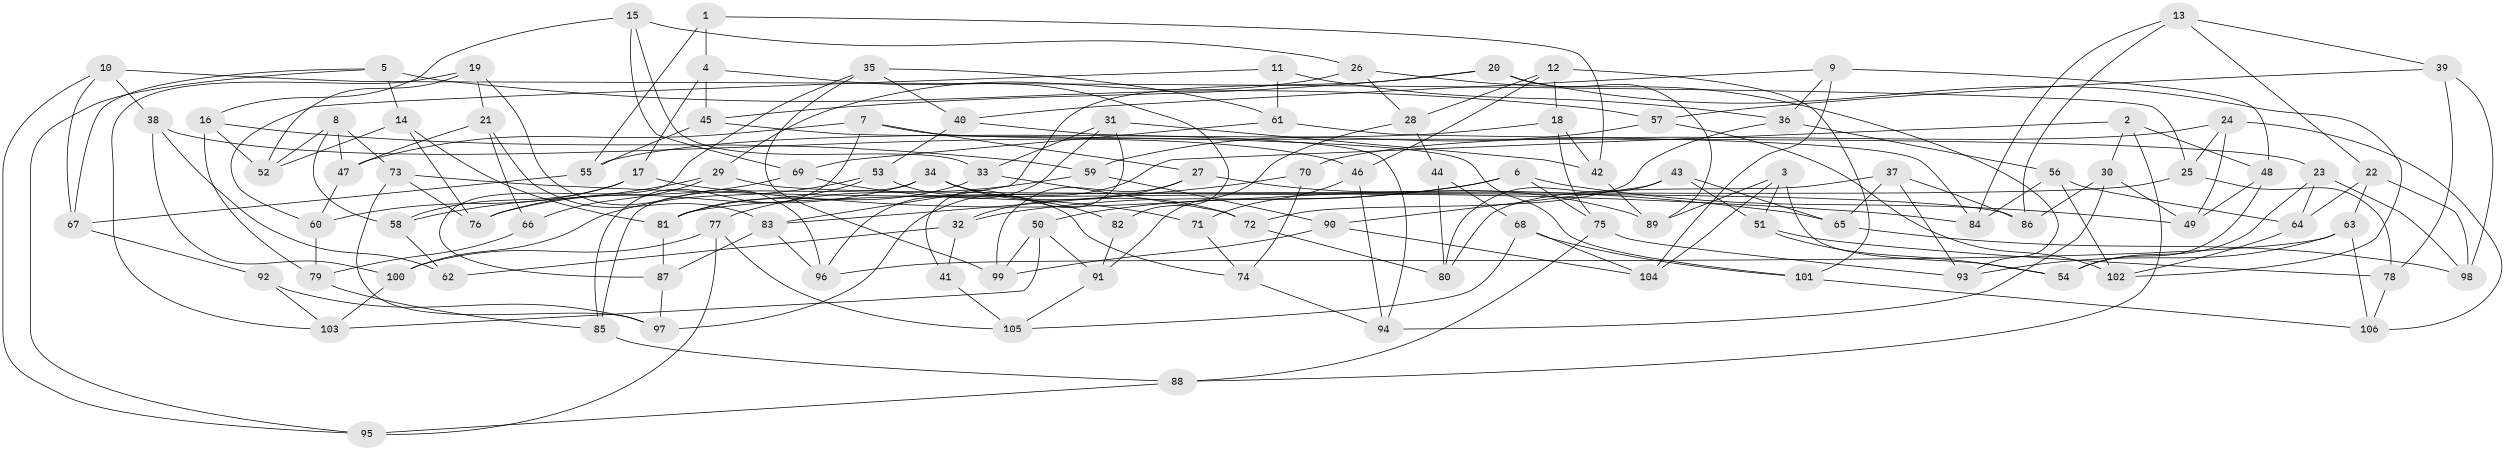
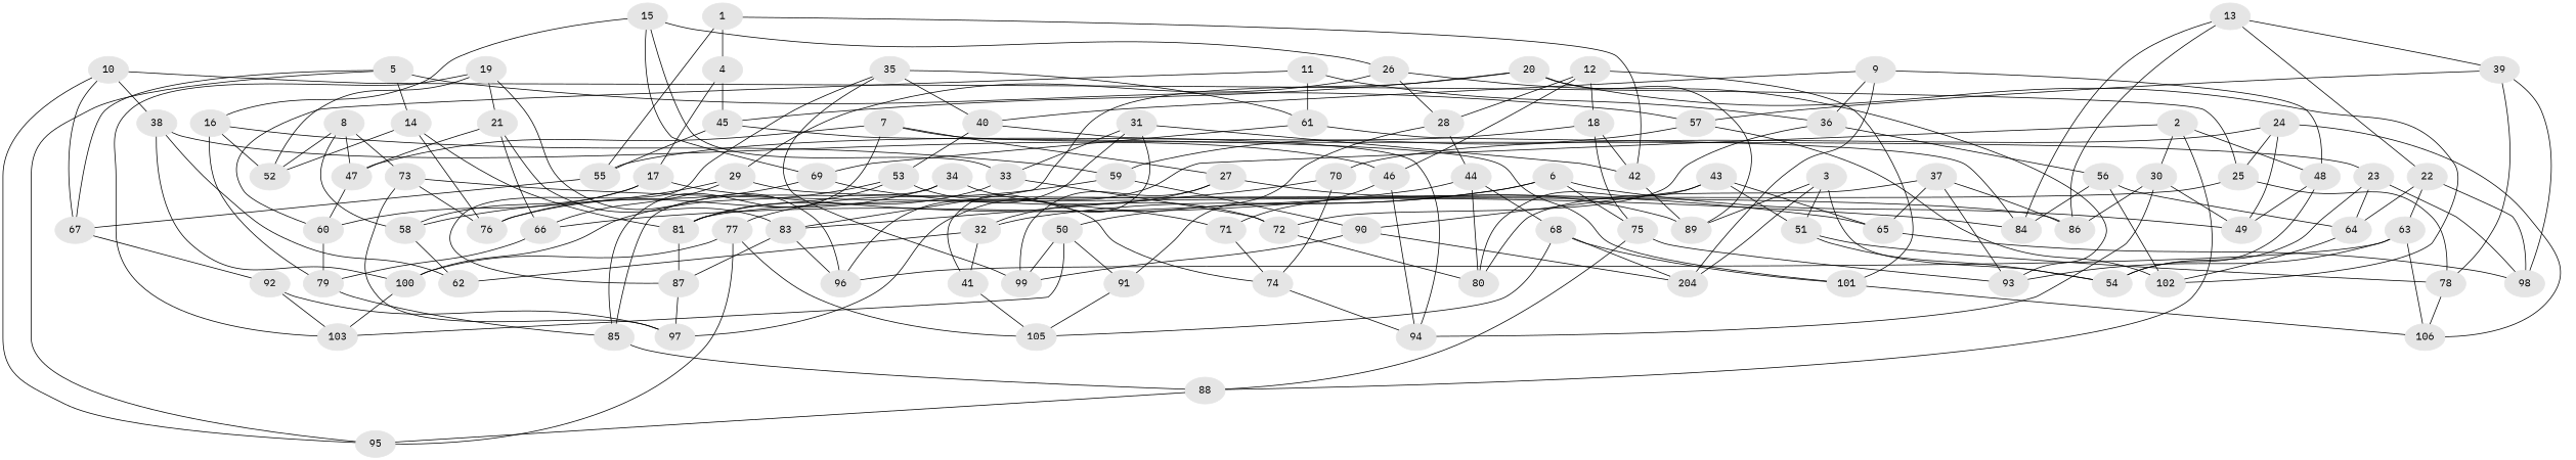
  graph {
    fontname="IBM Plex Mono"
    node [color=gray90 fontname="IBM Plex Mono" style=filled]
    edge [fontname="IBM Plex Mono"]
    1
    4
    42
    55
    17
    45
-   82
    89
    67
    2
    30
    48
    88
    97
    49
    86
    94
    54
    95
    3
    51
-   104
+   104 [label=204]
    78
    58
    60
    65
    101
    91
    5
    14
    57
    52
    76
    81
    59
    102
    92
    6
    32
    50
    75
    62
    41
    103
    99
    93
    7
    23
    27
    47
    85
    64
    98
    8
    73
    84
    9
    36
    40
    72
    56
    53
    10
    25
    38
    46
    100
    11
    61
    79
    69
    70
    83
    74
    12
    18
    28
    44
    71
    106
    13
    22
    39
    63
    87
    15
    16
    26
    33
    29
    90
    77
    19
    21
    96
    66
    20
    105
    24
    80
    68
    31
    34
    35
    37
    43
    1 -- 4
    1 -- 42
    1 -- 55
    4 -- 17
    4 -- 45
-   4 -- 82
    42 -- 89
    55 -- 67
    17 -- 58
    17 -- 60
    17 -- 65
    45 -- 55
    45 -- 101
-   82 -- 91
    67 -- 92
    2 -- 30
    2 -- 48
    2 -- 88
    2 -- 97
    30 -- 49
    30 -- 86
    30 -- 94
    48 -- 49
    48 -- 54
    88 -- 95
    3 -- 89
    3 -- 54
    3 -- 51
    3 -- 104
    51 -- 54
    51 -- 78
    78 -- 106
    58 -- 62
    60 -- 79
    65 -- 98
    101 -- 106
    91 -- 105
    5 -- 67
    5 -- 95
    5 -- 14
    5 -- 57
    14 -- 52
    14 -- 76
    14 -- 81
    57 -- 59
    57 -- 102
    81 -- 87
    59 -- 90
    59 -- 77
    92 -- 97
    92 -- 103
    6 -- 49
    6 -- 32
    6 -- 50
    6 -- 75
    32 -- 62
    32 -- 41
    50 -- 91
    50 -- 103
    50 -- 99
    75 -- 88
    75 -- 93
    41 -- 105
    7 -- 23
    7 -- 27
    7 -- 47
    7 -- 85
    23 -- 54
    23 -- 64
    23 -- 98
    27 -- 89
    27 -- 32
    27 -- 99
    47 -- 60
    85 -- 88
    64 -- 102
    8 -- 58
    8 -- 52
    8 -- 47
    8 -- 73
    73 -- 97
    73 -- 76
    73 -- 84
    9 -- 48
    9 -- 104
    9 -- 36
    9 -- 40
    36 -- 72
    36 -- 56
    40 -- 94
    40 -- 53
    72 -- 80
    56 -- 102
    56 -- 64
    56 -- 84
    53 -- 81
    53 -- 100
    53 -- 74
    10 -- 67
    10 -- 95
    10 -- 25
    10 -- 38
    25 -- 78
    25 -- 81
    38 -- 62
    38 -- 46
    38 -- 100
    46 -- 94
    46 -- 71
    100 -- 103
    11 -- 60
    11 -- 36
    11 -- 61
    61 -- 84
    61 -- 69
    79 -- 85
    69 -- 76
    69 -- 71
    70 -- 83
    70 -- 74
    83 -- 87
    83 -- 96
    74 -- 94
    12 -- 101
    12 -- 46
    12 -- 18
    12 -- 28
    18 -- 42
    18 -- 55
    18 -- 75
    28 -- 91
    28 -- 44
+   44 -- 66
    44 -- 80
    44 -- 68
    71 -- 74
    13 -- 86
    13 -- 84
    13 -- 22
    13 -- 39
    22 -- 64
    22 -- 98
    22 -- 63
    39 -- 78
    39 -- 57
    39 -- 98
    63 -- 93
    63 -- 106
    63 -- 96
    87 -- 97
    15 -- 69
    15 -- 16
    15 -- 26
    15 -- 33
    16 -- 52
    16 -- 59
    16 -- 79
    26 -- 93
    26 -- 28
    26 -- 29
    33 -- 81
    33 -- 72
    29 -- 86
    29 -- 58
    29 -- 66
    90 -- 104
    90 -- 99
    77 -- 95
    77 -- 100
    77 -- 105
    19 -- 52
    19 -- 103
    19 -- 21
    19 -- 96
    21 -- 47
    21 -- 83
    21 -- 66
    66 -- 79
    20 -- 45
    20 -- 89
    20 -- 102
    20 -- 83
    24 -- 49
    24 -- 25
    24 -- 70
    24 -- 106
    68 -- 104
    68 -- 101
    68 -- 105
    31 -- 42
    31 -- 41
    31 -- 33
    31 -- 96
-   34 -- 82
    34 -- 76
    34 -- 85
    34 -- 72
    35 -- 99
    35 -- 40
    35 -- 61
    35 -- 87
    37 -- 86
    37 -- 65
    37 -- 93
    37 -- 80
    43 -- 51
    43 -- 65
    43 -- 90
    43 -- 80
  }
